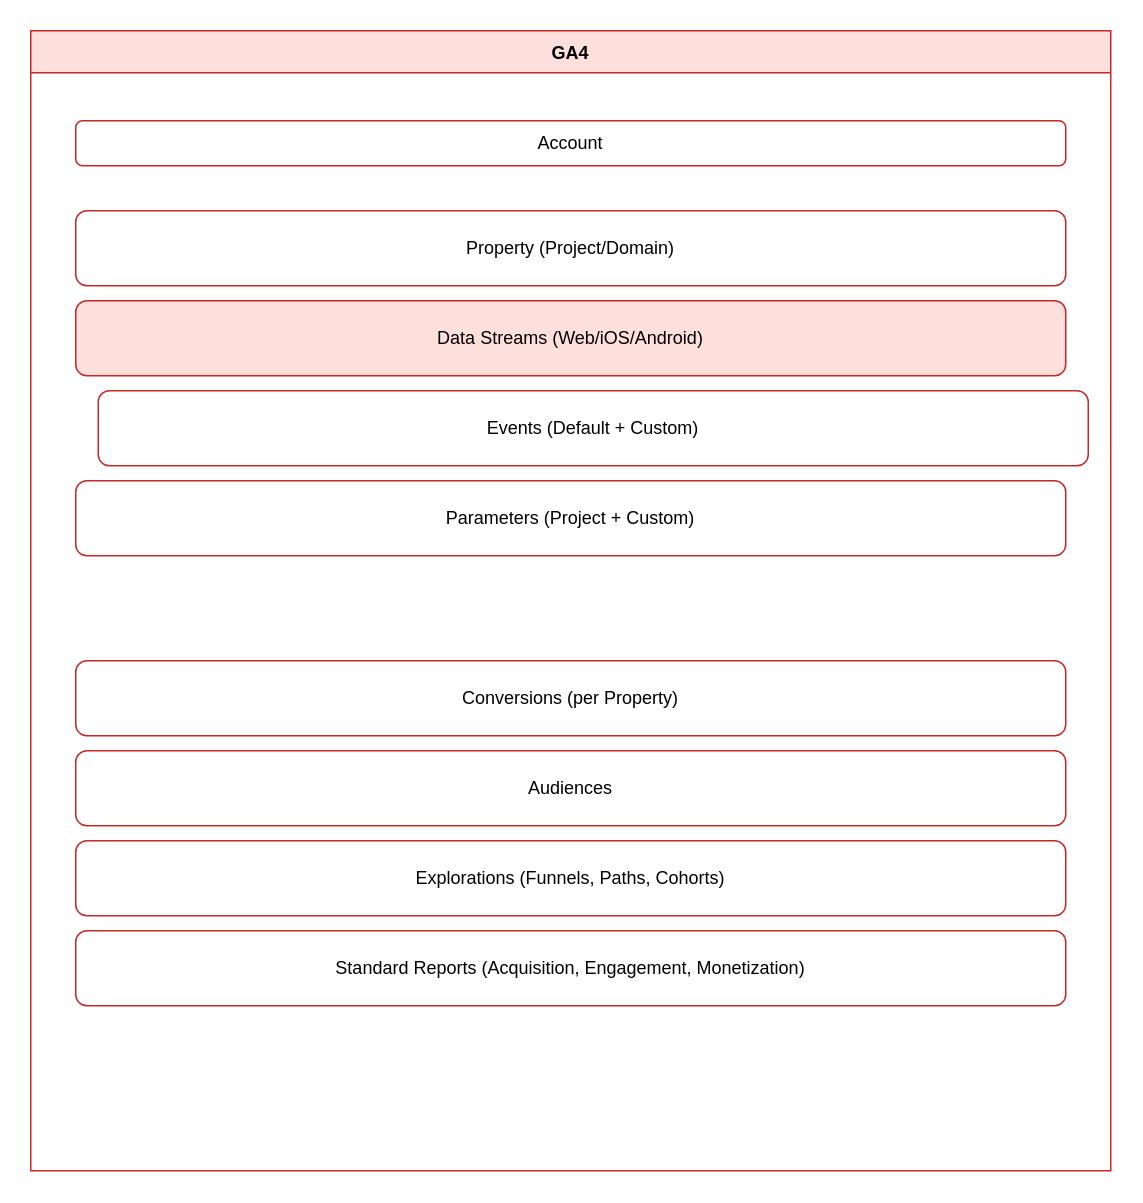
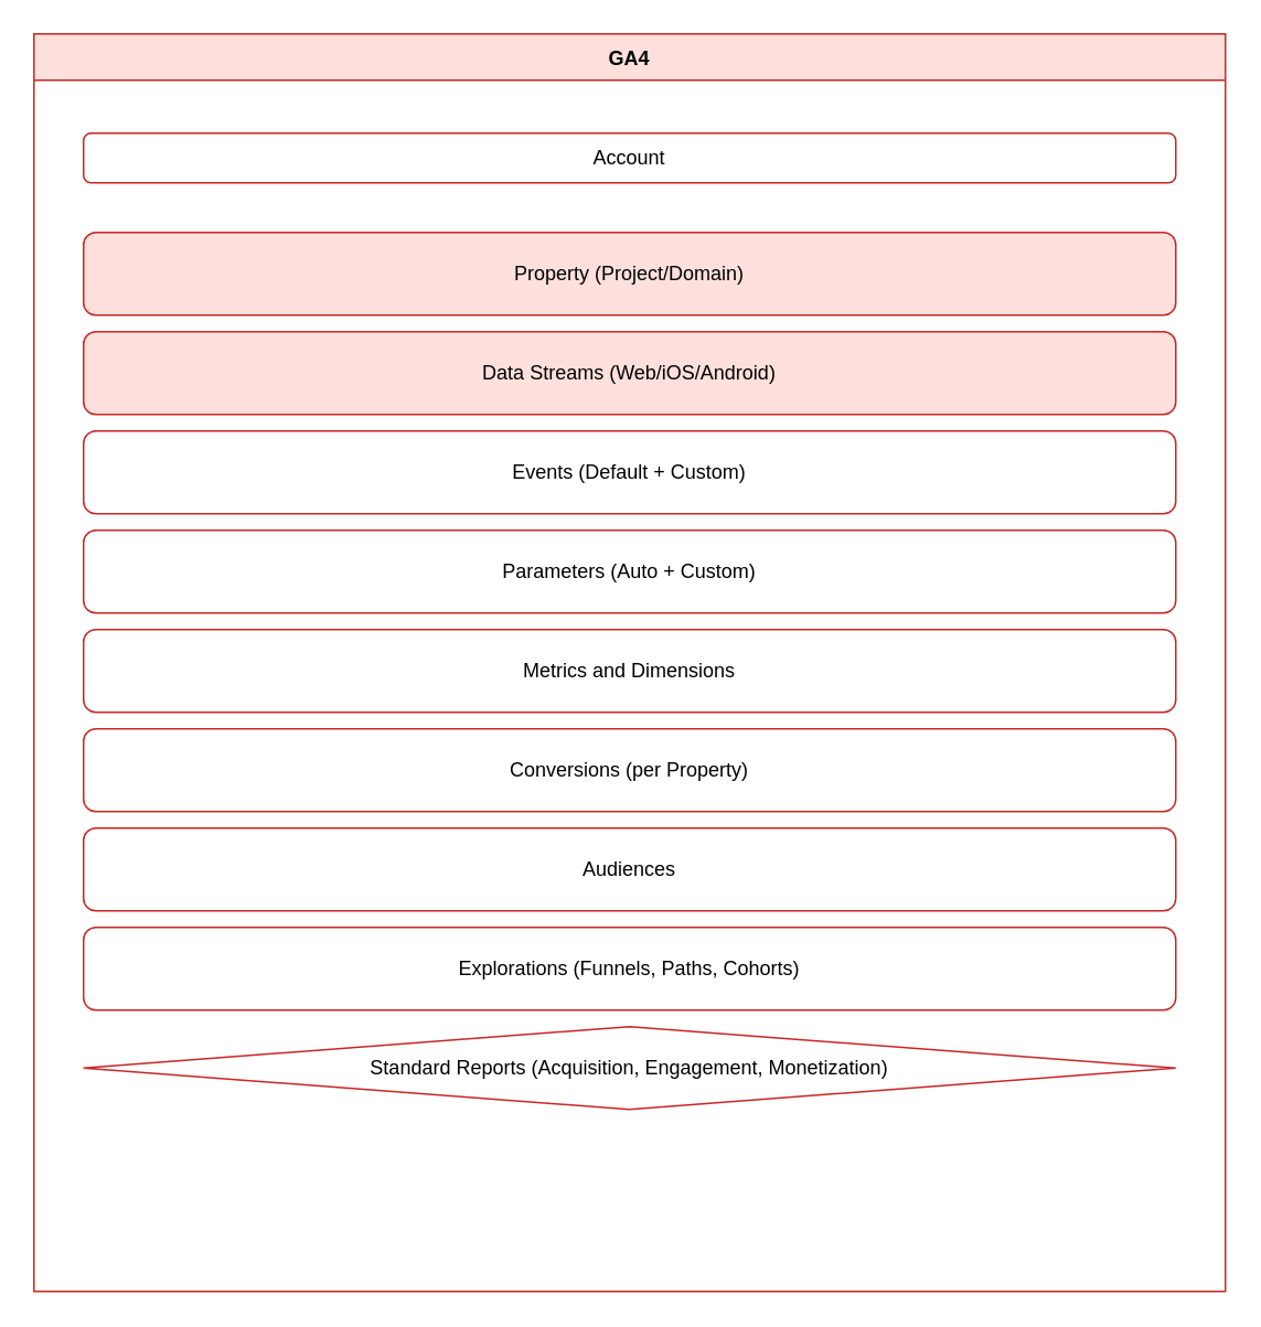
  <mxCell id="0" />
  <mxCell id="1" parent="0" />
  <mxCell id="2" parent="1" value="GA4" style="swimlane;fontStyle=1;startSize=28;fillColor=#fde0dc;strokeColor=#c62828;" vertex="1"><mxGeometry x="20" y="20" width="720" height="760" as="geometry" /></mxCell>
  <mxCell id="3" parent="2" value="Account" style="rounded=1;whiteSpace=wrap;html=1;fillColor=#ffffff;strokeColor=#c62828;" vertex="1"><mxGeometry x="30" y="60" width="660" height="30" as="geometry" /></mxCell>
- <mxCell id="4" parent="2" value="Property (Project/Domain)" style="rounded=1;whiteSpace=wrap;html=1;fillColor=#ffffff;strokeColor=#c62828;" vertex="1"><mxGeometry x="30" y="120" width="660" height="50" as="geometry" /></mxCell>
+ <mxCell id="4" parent="2" value="Property (Project/Domain)" style="rounded=1;whiteSpace=wrap;html=1;fillColor=#fde0dc;strokeColor=#c62828;" vertex="1"><mxGeometry x="30" y="120" width="660" height="50" as="geometry" /></mxCell>
  <mxCell id="5" parent="2" value="Data Streams (Web/iOS/Android)" style="rounded=1;whiteSpace=wrap;html=1;fillColor=#fde0dc;strokeColor=#c62828;" vertex="1"><mxGeometry x="30" y="180" width="660" height="50" as="geometry" /></mxCell>
- <mxCell id="6" parent="2" value="Events (Default + Custom)" style="rounded=1;whiteSpace=wrap;html=1;fillColor=#ffffff;strokeColor=#c62828;" vertex="1"><mxGeometry x="45" y="240" width="660" height="50" as="geometry" /></mxCell>
- <mxCell id="7" parent="2" value="Parameters (Project + Custom)" style="rounded=1;whiteSpace=wrap;html=1;fillColor=#ffffff;strokeColor=#c62828;" vertex="1"><mxGeometry x="30" y="300" width="660" height="50" as="geometry" /></mxCell>
+ <mxCell id="6" parent="2" value="Events (Default + Custom)" style="rounded=1;whiteSpace=wrap;html=1;fillColor=#ffffff;strokeColor=#c62828;" vertex="1"><mxGeometry x="30" y="240" width="660" height="50" as="geometry" /></mxCell>
+ <mxCell id="7" parent="2" value="Parameters (Auto + Custom)" style="rounded=1;whiteSpace=wrap;html=1;fillColor=#ffffff;strokeColor=#c62828;" vertex="1"><mxGeometry x="30" y="300" width="660" height="50" as="geometry" /></mxCell>
+ <mxCell id="8" parent="2" value="Metrics and Dimensions" style="rounded=1;whiteSpace=wrap;html=1;fillColor=#ffffff;strokeColor=#c62828;" vertex="1"><mxGeometry x="30" y="360" width="660" height="50" as="geometry" /></mxCell>
  <mxCell id="9" parent="2" value="Conversions (per Property)" style="rounded=1;whiteSpace=wrap;html=1;fillColor=#ffffff;strokeColor=#c62828;" vertex="1"><mxGeometry x="30" y="420" width="660" height="50" as="geometry" /></mxCell>
  <mxCell id="10" parent="2" value="Audiences" style="rounded=1;whiteSpace=wrap;html=1;fillColor=#ffffff;strokeColor=#c62828;" vertex="1"><mxGeometry x="30" y="480" width="660" height="50" as="geometry" /></mxCell>
  <mxCell id="11" parent="2" value="Explorations (Funnels, Paths, Cohorts)" style="rounded=1;whiteSpace=wrap;html=1;fillColor=#ffffff;strokeColor=#c62828;" vertex="1"><mxGeometry x="30" y="540" width="660" height="50" as="geometry" /></mxCell>
- <mxCell id="12" parent="2" value="Standard Reports (Acquisition, Engagement, Monetization)" style="rounded=1;whiteSpace=wrap;html=1;fillColor=#ffffff;strokeColor=#c62828;" vertex="1"><mxGeometry x="30" y="600" width="660" height="50" as="geometry" /></mxCell>
+ <mxCell id="12" parent="2" value="Standard Reports (Acquisition, Engagement, Monetization)" style="rhombus;whiteSpace=wrap;html=1;fillColor=#ffffff;strokeColor=#c62828;" vertex="1"><mxGeometry x="30" y="600" width="660" height="50" as="geometry" /></mxCell>
